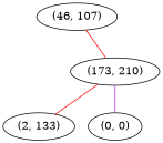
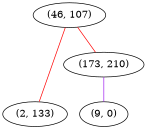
  graph {
    edge [color=red weight=1]
    "(46, 107)"
    "(2, 133)"
    "(173, 210)"
-   "(0, 0)"
-   "(173, 210)" -- "(2, 133)"
+   "(0, 0)" [label="(9, 0)"]
+   "(46, 107)" -- "(2, 133)"
    "(46, 107)" -- "(173, 210)"
    "(173, 210)" -- "(0, 0)" [color=purple weight=4]
  }
